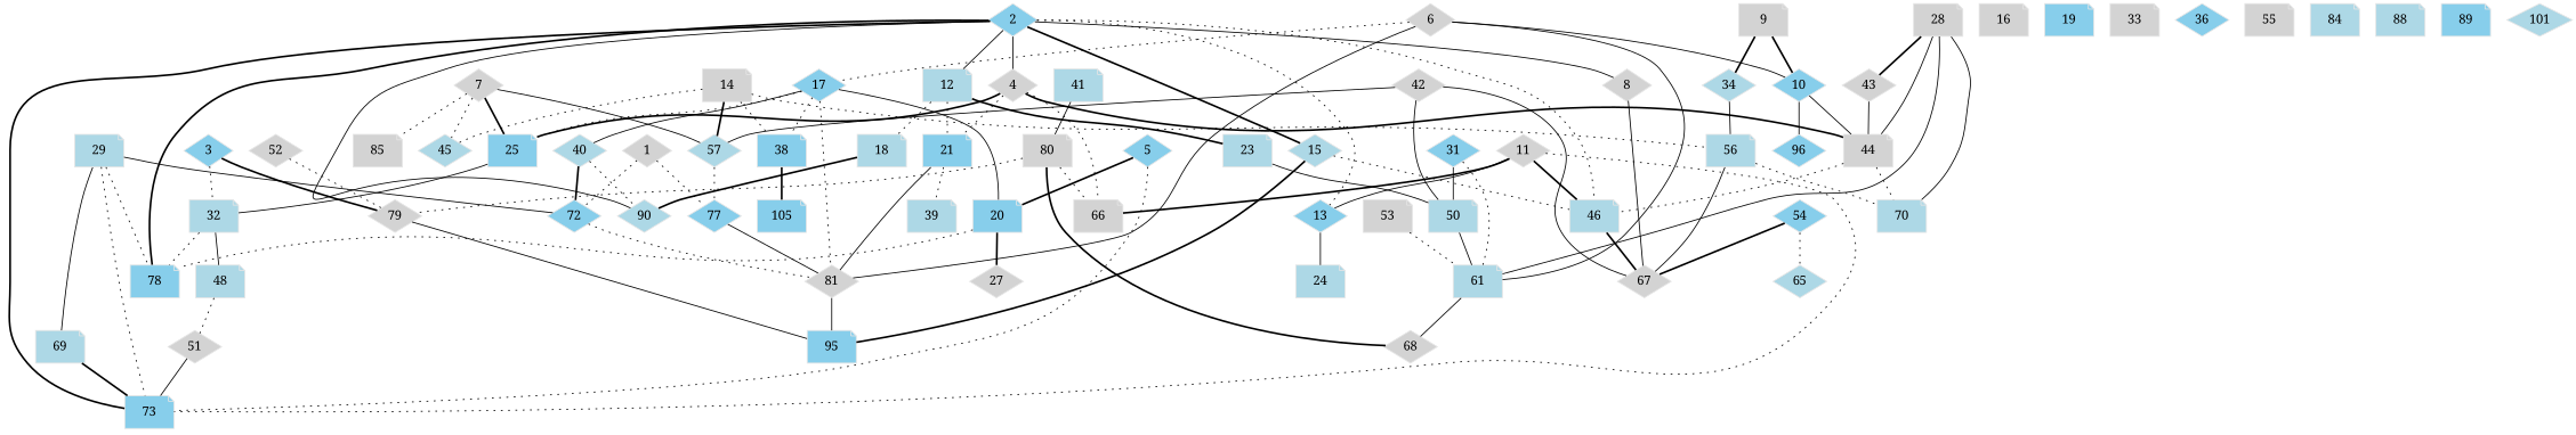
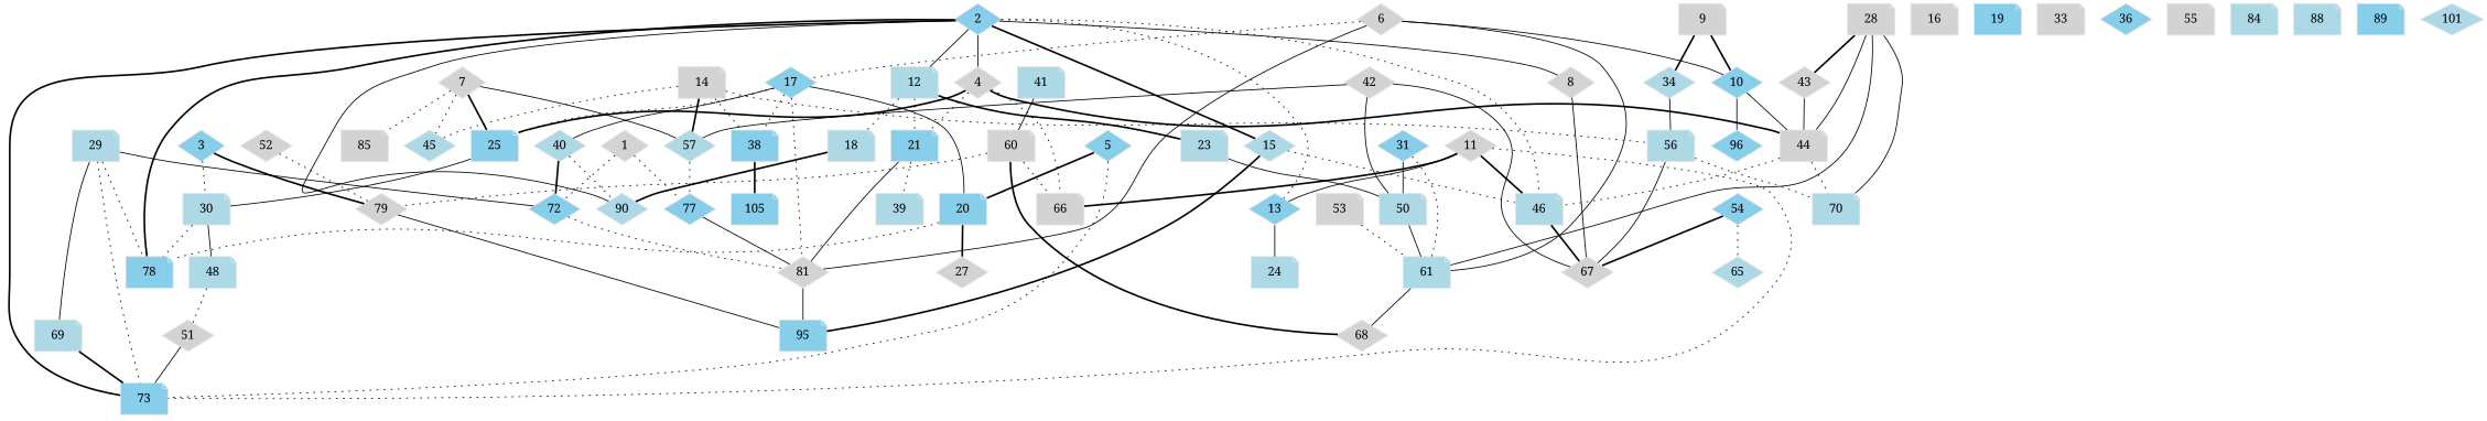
  graph {
    fontname="Noto Serif"
    node [color=gray90 fillcolor=lightgrey fontname="Noto Serif" shape=note style=filled]
    edge [fontname="Noto Serif" style=dotted]
    72 [fillcolor=skyblue shape=diamond super="+102"]
    81 [shape=diamond super="+106"]
    1 [shape=diamond]
    77 [fillcolor=skyblue shape=diamond]
    2 [fillcolor=skyblue shape=diamond super="+103"]
    4 [shape=diamond super="+63"]
    8 [shape=diamond]
    12 [fillcolor=lightblue]
    13 [fillcolor=skyblue shape=diamond super="+49"]
    15 [fillcolor=lightblue shape=diamond]
    46 [fillcolor=lightblue super="+71"]
    73 [fillcolor=skyblue]
    78 [fillcolor=skyblue super="+86"]
    90 [fillcolor=lightblue shape=diamond]
    21 [fillcolor=skyblue super="+99"]
    25 [fillcolor=skyblue super="+62"]
    44 [super="+58"]
    66
    67 [shape=diamond super="+75"]
    18 [fillcolor=lightblue super="+64"]
    23 [fillcolor=lightblue super="+97"]
    24 [fillcolor=lightblue]
    95 [fillcolor=skyblue]
    3 [fillcolor=skyblue shape=diamond super="+74"]
-   30 [fillcolor=lightblue super="+92" label=32]
+   30 [fillcolor=lightblue super="+92"]
    79 [shape=diamond super="+80"]
    48 [fillcolor=lightblue]
    39 [fillcolor=lightblue]
    70 [fillcolor=lightblue]
    20 [fillcolor=skyblue super="+26"]
    27 [shape=diamond super="+35"]
    5 [fillcolor=skyblue shape=diamond]
    6 [shape=diamond super="+22"]
    10 [fillcolor=skyblue shape=diamond super="+91"]
    17 [fillcolor=skyblue shape=diamond]
    61 [fillcolor=lightblue super="+94"]
    96 [fillcolor=skyblue shape=diamond]
    38 [fillcolor=skyblue]
    40 [fillcolor=lightblue shape=diamond super="+59"]
    68 [shape=diamond]
    7 [shape=diamond super="+104"]
    45 [fillcolor=lightblue shape=diamond]
    57 [fillcolor=lightblue shape=diamond super="+83"]
    85
    9 [super="+87"]
    34 [fillcolor=lightblue shape=diamond]
    56 [fillcolor=lightblue super="+93"]
    11 [shape=diamond super="+76"]
    50 [fillcolor=lightblue super="+82"]
    14 [super="+32"]
    105 [fillcolor=skyblue]
    16
    19 [fillcolor=skyblue]
    28
    43 [shape=diamond]
    29 [fillcolor=lightblue super="+47"]
    69 [fillcolor=lightblue]
    51 [shape=diamond super="+98"]
    31 [fillcolor=skyblue shape=diamond super="+37"]
    33
    36 [fillcolor=skyblue shape=diamond]
    41 [fillcolor=lightblue]
-   60 [label=80]
+   60
    42 [shape=diamond]
    52 [shape=diamond]
    53
    54 [fillcolor=skyblue shape=diamond]
    65 [fillcolor=lightblue shape=diamond]
    55
    84 [fillcolor=lightblue]
    88 [fillcolor=lightblue]
    89 [fillcolor=skyblue]
    101 [fillcolor=lightblue shape=diamond]
    72 -- 81
    81 -- 95 [style=solid]
    1 -- 72
    1 -- 77
    77 -- 81 [style=solid]
    2 -- 4 [style=solid]
    2 -- 8 [style=solid]
    2 -- 12 [style=solid]
    2 -- 13
    2 -- 15 [style=bold]
    2 -- 46
    2 -- 73 [style=bold]
    2 -- 78 [style=bold]
    2 -- 90 [style=solid]
    4 -- 21
    4 -- 25 [style=bold]
    4 -- 44 [style=bold]
    4 -- 66
    8 -- 67 [style=solid]
    12 -- 21
    12 -- 18
    12 -- 23 [style=bold]
    13 -- 24 [style=solid]
    15 -- 46
    15 -- 95 [style=bold]
    46 -- 67 [style=bold]
    21 -- 81 [style=solid]
    21 -- 39
    25 -- 30 [style=solid]
    44 -- 46
    44 -- 70
    18 -- 90 [style=bold]
    23 -- 50 [style=solid]
    3 -- 30 [weight=2]
    3 -- 79 [style=bold]
    30 -- 78
    30 -- 48 [style=solid]
    79 -- 95 [style=solid]
    48 -- 51
    20 -- 78
    20 -- 27 [style=bold]
    5 -- 73
    5 -- 20 [style=bold]
    6 -- 81 [style=solid]
    6 -- 10 [style=solid]
    6 -- 17
    6 -- 61 [style=solid]
    10 -- 44 [style=solid]
    10 -- 96 [style=solid]
    17 -- 81
    17 -- 25
    17 -- 20 [style=solid]
    17 -- 38
    17 -- 40 [style=solid]
    61 -- 68 [style=solid]
    38 -- 105 [style=bold]
    40 -- 72 [style=bold]
    40 -- 90
    7 -- 25 [style=bold]
    7 -- 45
    7 -- 57 [style=solid]
    7 -- 85
    57 -- 77
    9 -- 10 [style=bold]
    9 -- 34 [style=bold]
    34 -- 56 [style=solid]
    56 -- 67 [style=solid]
    56 -- 70
    11 -- 13 [style=solid]
    11 -- 46 [style=bold]
    11 -- 73
    11 -- 66 [style=bold]
    50 -- 61 [style=solid]
    14 -- 38
    14 -- 45
    14 -- 57 [style=bold]
    14 -- 56
    28 -- 44 [style=solid]
    28 -- 70 [style=solid]
    28 -- 61 [style=solid]
    28 -- 43 [style=bold]
    43 -- 44 [style=solid]
    29 -- 72 [style=solid]
    29 -- 73
    29 -- 78
    29 -- 69 [style=solid]
    69 -- 73 [style=bold]
    51 -- 73 [style=solid]
    31 -- 61
    31 -- 50 [style=solid]
    41 -- 60 [style=solid]
    60 -- 66
    60 -- 79
    60 -- 68 [style=bold]
    42 -- 67 [style=solid]
    42 -- 57 [style=solid]
    42 -- 50 [style=solid]
    52 -- 79
    53 -- 61
    54 -- 67 [style=bold]
    54 -- 65
  }
